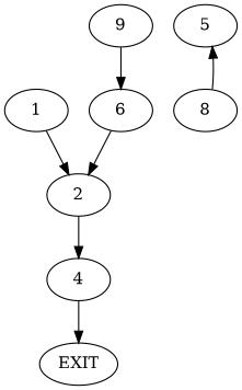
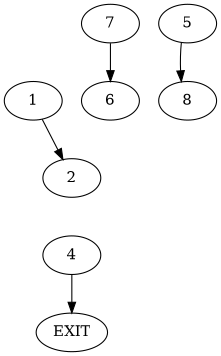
  digraph {
    1
    2
    n3 [label=EXIT]
    4
    5
    8
    6
-   7 [label=9]
+   7
    1 -> 2
-   2 -> 4
    4 -> n3
-   8 -> 5
-   6 -> 2
+   5 -> 8
    7 -> 6
  }
